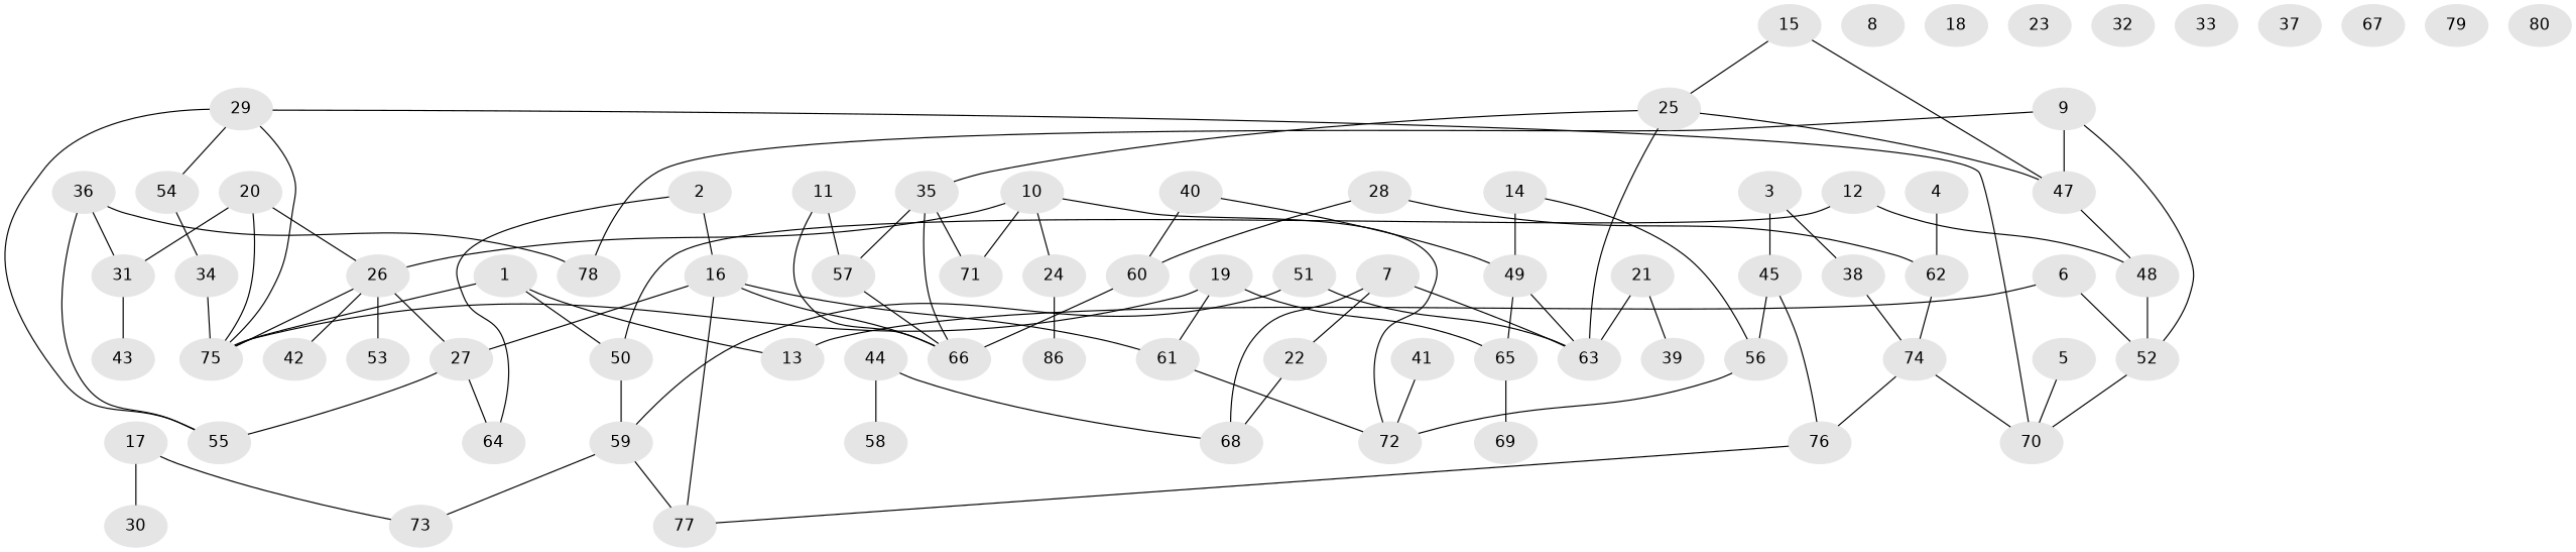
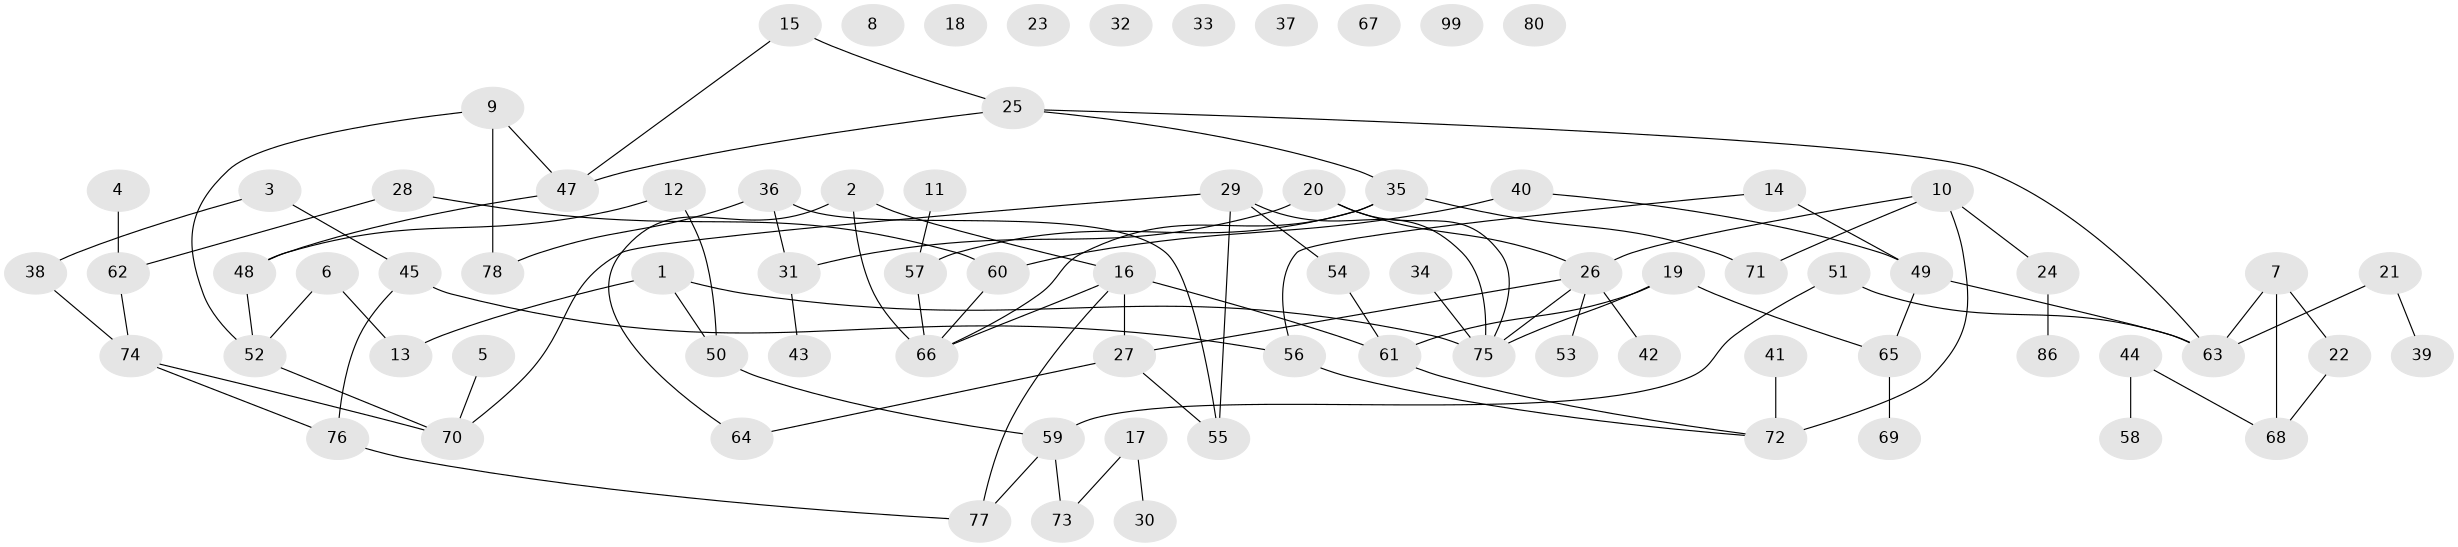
  graph {
    fontname="DejaVu Sans"
    node [color=gray90 fontname="DejaVu Sans" style=filled]
    edge [fontname="DejaVu Sans"]
    1
    13
    50
    75
    59
    2
    16
    64
    66
    27
    61
    77
    3
    38
    45
    74
    56
    76
    4
    62
    5
    70
    6
    52
    7
    22
    63
    68
    8
    9
    47
    78
    48
    10
    24
    26
    71
    72
    n39 [label=86]
    53
    42
    31
    43
    11
    57
    12
    14
    49
    65
    15
    25
    35
    55
    17
    30
    73
    18
    19
    69
    20
    21
    39
    23
    28
    60
    29
    54
    32
    33
    34
    36
    37
    40
    41
    44
    58
    51
    67
-   79
+   79 [label=99]
    80
    1 -- 13
    1 -- 50
    1 -- 75
    50 -- 59
    59 -- 77
    59 -- 73
    2 -- 16
    2 -- 64
-   11 -- 66
+   2 -- 66
    16 -- 66
    16 -- 27
    16 -- 61
    16 -- 77
    27 -- 64
    27 -- 55
    61 -- 72
    3 -- 38
    3 -- 45
    38 -- 74
    45 -- 56
    45 -- 76
    74 -- 76
    74 -- 70
    56 -- 72
    76 -- 77
    4 -- 62
    62 -- 74
    5 -- 70
    6 -- 13
    6 -- 52
    52 -- 70
    7 -- 22
    7 -- 63
    7 -- 68
    22 -- 68
    9 -- 52
    9 -- 47
    9 -- 78
    47 -- 48
    48 -- 52
    10 -- 24
    10 -- 26
    10 -- 71
    10 -- 72
    24 -- n39
    26 -- 75
    26 -- 27
    26 -- 53
    26 -- 42
    31 -- 43
    11 -- 57
    57 -- 66
    12 -- 50
    12 -- 48
    14 -- 56
    14 -- 49
    49 -- 63
    49 -- 65
    65 -- 69
    15 -- 47
    15 -- 25
    25 -- 63
    25 -- 47
    25 -- 35
    35 -- 66
    35 -- 71
    35 -- 57
    17 -- 30
    17 -- 73
    19 -- 75
    19 -- 61
    19 -- 65
    20 -- 75
    20 -- 26
    20 -- 31
    21 -- 63
    21 -- 39
    28 -- 62
    28 -- 60
    60 -- 66
    29 -- 75
    29 -- 70
    29 -- 55
    29 -- 54
-   54 -- 34
+   54 -- 61
    34 -- 75
    36 -- 78
    36 -- 31
    36 -- 55
    40 -- 49
    40 -- 60
    41 -- 72
    44 -- 68
    44 -- 58
    51 -- 59
    51 -- 63
  }
